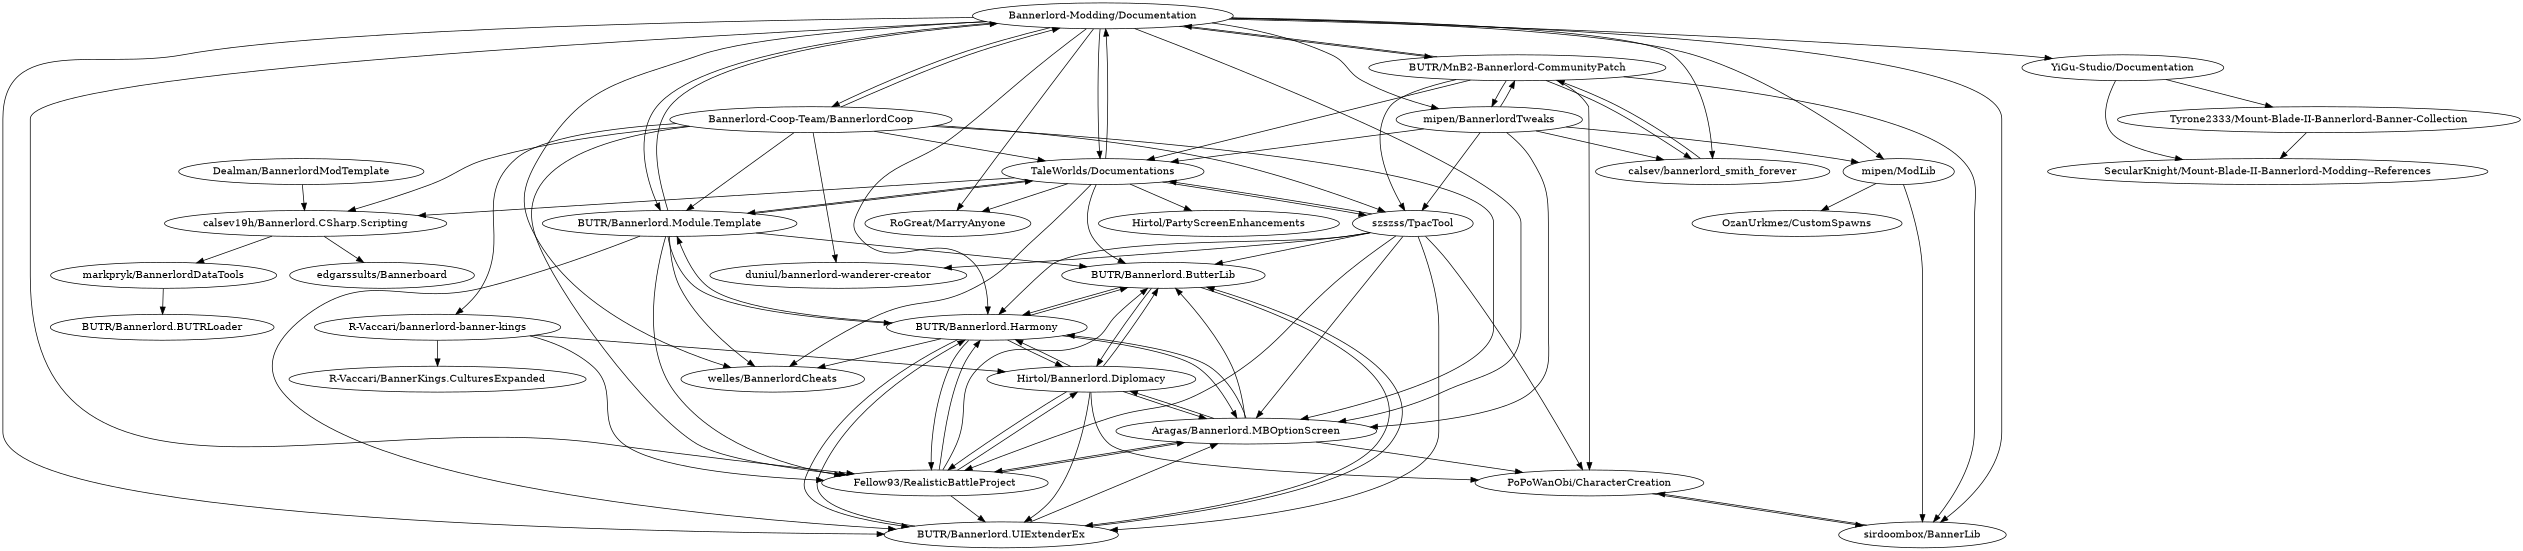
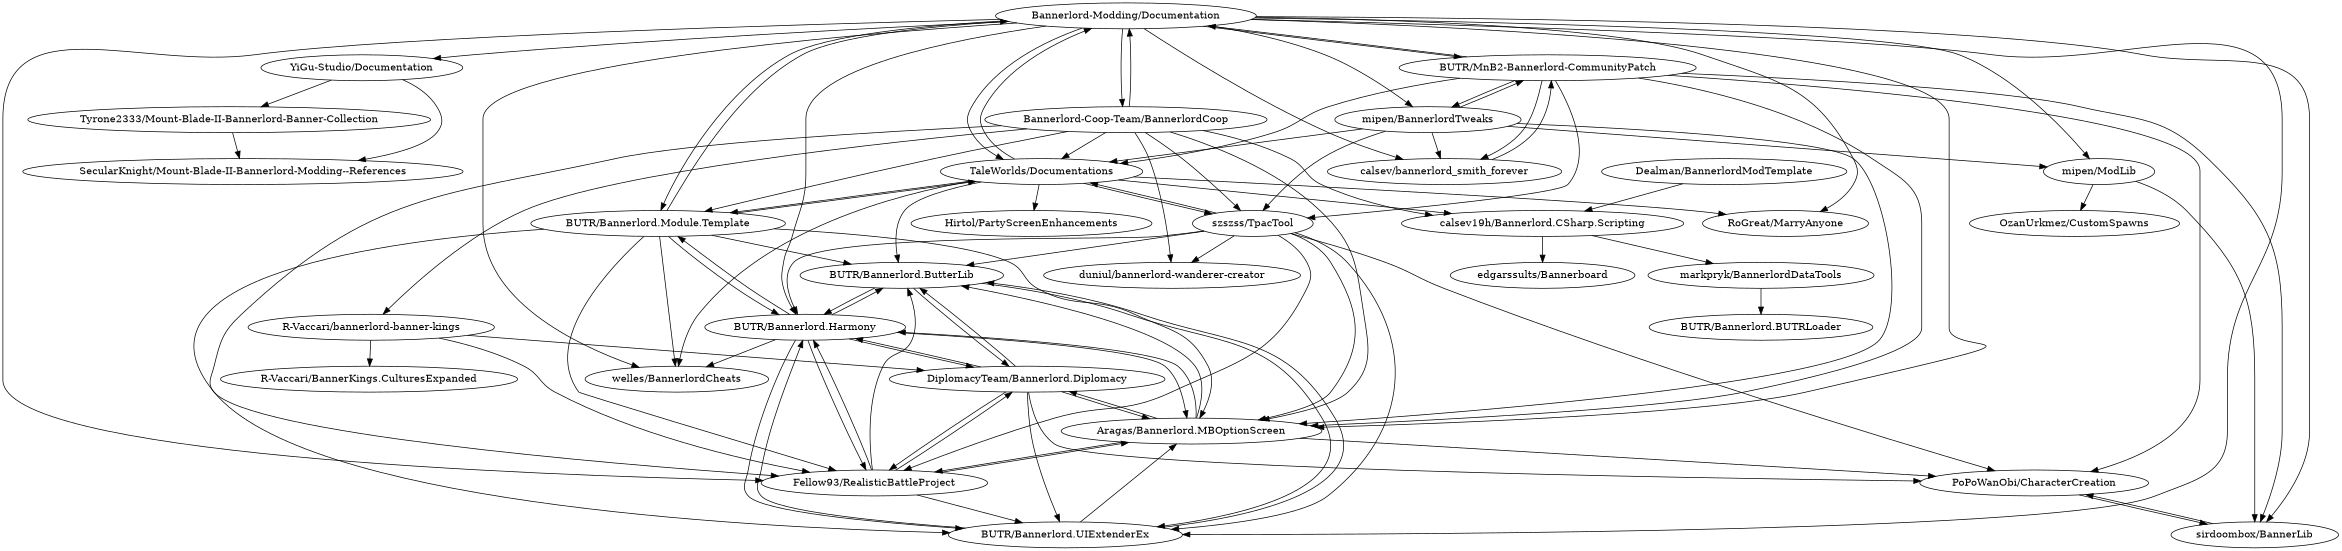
  digraph {
    "Bannerlord-Modding/Documentation" [l="-0.508,46.905"]
    "TaleWorlds/Documentations" [l="-0.497,46.919"]
    "BUTR/Bannerlord.Module.Template" [l="-0.485,46.906"]
    "BUTR/MnB2-Bannerlord-CommunityPatch" [l="-0.525,46.911"]
    "YiGu-Studio/Documentation" [l="-0.542,46.878"]
    "Bannerlord-Coop-Team/BannerlordCoop" [l="-0.468,46.909"]
    "Aragas/Bannerlord.MBOptionScreen" [l="-0.499,46.893"]
    "calsev/bannerlord_smith_forever" [l="-0.546,46.906"]
    "mipen/BannerlordTweaks" [l="-0.525,46.902"]
    "sirdoombox/BannerLib" [l="-0.536,46.897"]
    "BUTR/Bannerlord.Harmony" [l="-0.487,46.895"]
    "mipen/ModLib" [l="-0.542,46.916"]
    "Fellow93/RealisticBattleProject" [l="-0.477,46.889"]
    "BUTR/Bannerlord.UIExtenderEx" [l="-0.492,46.887"]
    "welles/BannerlordCheats" [l="-0.482,46.918"]
    "RoGreat/MarryAnyone" [l="-0.491,46.937"]
    "szszss/TpacTool" [l="-0.494,46.903"]
    "BUTR/Bannerlord.ButterLib" [l="-0.475,46.897"]
    n19 [l="-0.461,46.933" label="calsev19h/Bannerlord.CSharp.Scripting"]
    "Hirtol/PartyScreenEnhancements" [l="-0.508,46.936"]
    "PoPoWanObi/CharacterCreation" [l="-0.518,46.888"]
    "duniul/bannerlord-wanderer-creator" [l="-0.453,46.902"]
    "SecularKnight/Mount-Blade-II-Bannerlord-Modding--References" [l="-0.552,46.862"]
    "Tyrone2333/Mount-Blade-II-Bannerlord-Banner-Collection" [l="-0.566,46.869"]
    "R-Vaccari/bannerlord-banner-kings" [l="-0.453,46.882"]
-   "DiplomacyTeam/Bannerlord.Diplomacy" [l="-0.484,46.88" label="Hirtol/Bannerlord.Diplomacy"]
+   "DiplomacyTeam/Bannerlord.Diplomacy" [l="-0.484,46.88"]
    "OzanUrkmez/CustomSpawns" [l="-0.563,46.927"]
    "edgarssults/Bannerboard" [l="-0.438,46.935"]
    "markpryk/BannerlordDataTools" [l="-0.441,46.948"]
    "R-Vaccari/BannerKings.CulturesExpanded" [l="-0.433,46.873"]
    "BUTR/Bannerlord.BUTRLoader" [l="-0.429,46.959"]
    "Dealman/BannerlordModTemplate" [l="-0.461,46.949"]
    "Bannerlord-Modding/Documentation" -> "TaleWorlds/Documentations"
    "Bannerlord-Modding/Documentation" -> "BUTR/Bannerlord.Module.Template"
    "Bannerlord-Modding/Documentation" -> "BUTR/MnB2-Bannerlord-CommunityPatch"
    "Bannerlord-Modding/Documentation" -> "YiGu-Studio/Documentation"
    "Bannerlord-Modding/Documentation" -> "Bannerlord-Coop-Team/BannerlordCoop"
    "Bannerlord-Modding/Documentation" -> "Aragas/Bannerlord.MBOptionScreen"
    "Bannerlord-Modding/Documentation" -> "calsev/bannerlord_smith_forever"
    "Bannerlord-Modding/Documentation" -> "mipen/BannerlordTweaks"
    "Bannerlord-Modding/Documentation" -> "sirdoombox/BannerLib"
    "Bannerlord-Modding/Documentation" -> "BUTR/Bannerlord.Harmony"
    "Bannerlord-Modding/Documentation" -> "mipen/ModLib"
    "Bannerlord-Modding/Documentation" -> "Fellow93/RealisticBattleProject"
    "Bannerlord-Modding/Documentation" -> "BUTR/Bannerlord.UIExtenderEx"
    "Bannerlord-Modding/Documentation" -> "welles/BannerlordCheats"
    "Bannerlord-Modding/Documentation" -> "RoGreat/MarryAnyone"
    "TaleWorlds/Documentations" -> "Bannerlord-Modding/Documentation"
    "TaleWorlds/Documentations" -> "BUTR/Bannerlord.Module.Template"
    "TaleWorlds/Documentations" -> "welles/BannerlordCheats"
    "TaleWorlds/Documentations" -> "RoGreat/MarryAnyone"
    "TaleWorlds/Documentations" -> "szszss/TpacTool"
    "TaleWorlds/Documentations" -> "BUTR/Bannerlord.ButterLib"
    "TaleWorlds/Documentations" -> n19
    "TaleWorlds/Documentations" -> "Hirtol/PartyScreenEnhancements"
    "BUTR/Bannerlord.Module.Template" -> "Bannerlord-Modding/Documentation"
    "BUTR/Bannerlord.Module.Template" -> "TaleWorlds/Documentations"
+   "BUTR/Bannerlord.Module.Template" -> "Aragas/Bannerlord.MBOptionScreen"
    "BUTR/Bannerlord.Module.Template" -> "BUTR/Bannerlord.Harmony"
    "BUTR/Bannerlord.Module.Template" -> "Fellow93/RealisticBattleProject"
    "BUTR/Bannerlord.Module.Template" -> "BUTR/Bannerlord.UIExtenderEx"
    "BUTR/Bannerlord.Module.Template" -> "welles/BannerlordCheats"
    "BUTR/Bannerlord.Module.Template" -> "BUTR/Bannerlord.ButterLib"
    "BUTR/MnB2-Bannerlord-CommunityPatch" -> "Bannerlord-Modding/Documentation"
    "BUTR/MnB2-Bannerlord-CommunityPatch" -> "TaleWorlds/Documentations"
+   "BUTR/MnB2-Bannerlord-CommunityPatch" -> "Aragas/Bannerlord.MBOptionScreen"
    "BUTR/MnB2-Bannerlord-CommunityPatch" -> "calsev/bannerlord_smith_forever"
    "BUTR/MnB2-Bannerlord-CommunityPatch" -> "mipen/BannerlordTweaks"
    "BUTR/MnB2-Bannerlord-CommunityPatch" -> "sirdoombox/BannerLib"
    "BUTR/MnB2-Bannerlord-CommunityPatch" -> "szszss/TpacTool"
    "BUTR/MnB2-Bannerlord-CommunityPatch" -> "PoPoWanObi/CharacterCreation"
    "YiGu-Studio/Documentation" -> "SecularKnight/Mount-Blade-II-Bannerlord-Modding--References"
    "YiGu-Studio/Documentation" -> "Tyrone2333/Mount-Blade-II-Bannerlord-Banner-Collection"
    "Bannerlord-Coop-Team/BannerlordCoop" -> "Bannerlord-Modding/Documentation"
    "Bannerlord-Coop-Team/BannerlordCoop" -> "TaleWorlds/Documentations"
    "Bannerlord-Coop-Team/BannerlordCoop" -> "BUTR/Bannerlord.Module.Template"
    "Bannerlord-Coop-Team/BannerlordCoop" -> "Aragas/Bannerlord.MBOptionScreen"
    "Bannerlord-Coop-Team/BannerlordCoop" -> "Fellow93/RealisticBattleProject"
    "Bannerlord-Coop-Team/BannerlordCoop" -> "szszss/TpacTool"
    "Bannerlord-Coop-Team/BannerlordCoop" -> n19
    "Bannerlord-Coop-Team/BannerlordCoop" -> "duniul/bannerlord-wanderer-creator"
    "Bannerlord-Coop-Team/BannerlordCoop" -> "R-Vaccari/bannerlord-banner-kings"
    "Aragas/Bannerlord.MBOptionScreen" -> "BUTR/Bannerlord.Harmony"
    "Aragas/Bannerlord.MBOptionScreen" -> "Fellow93/RealisticBattleProject"
    "Aragas/Bannerlord.MBOptionScreen" -> "BUTR/Bannerlord.ButterLib"
    "Aragas/Bannerlord.MBOptionScreen" -> "PoPoWanObi/CharacterCreation"
    "Aragas/Bannerlord.MBOptionScreen" -> "DiplomacyTeam/Bannerlord.Diplomacy"
    "calsev/bannerlord_smith_forever" -> "BUTR/MnB2-Bannerlord-CommunityPatch"
    "mipen/BannerlordTweaks" -> "TaleWorlds/Documentations"
    "mipen/BannerlordTweaks" -> "BUTR/MnB2-Bannerlord-CommunityPatch"
    "mipen/BannerlordTweaks" -> "Aragas/Bannerlord.MBOptionScreen"
    "mipen/BannerlordTweaks" -> "calsev/bannerlord_smith_forever"
    "mipen/BannerlordTweaks" -> "mipen/ModLib"
    "mipen/BannerlordTweaks" -> "szszss/TpacTool"
    "sirdoombox/BannerLib" -> "PoPoWanObi/CharacterCreation"
    "BUTR/Bannerlord.Harmony" -> "BUTR/Bannerlord.Module.Template"
    "BUTR/Bannerlord.Harmony" -> "Aragas/Bannerlord.MBOptionScreen"
    "BUTR/Bannerlord.Harmony" -> "Fellow93/RealisticBattleProject"
    "BUTR/Bannerlord.Harmony" -> "BUTR/Bannerlord.UIExtenderEx"
    "BUTR/Bannerlord.Harmony" -> "welles/BannerlordCheats"
    "BUTR/Bannerlord.Harmony" -> "BUTR/Bannerlord.ButterLib"
    "BUTR/Bannerlord.Harmony" -> "DiplomacyTeam/Bannerlord.Diplomacy"
    "mipen/ModLib" -> "sirdoombox/BannerLib"
    "mipen/ModLib" -> "OzanUrkmez/CustomSpawns"
    "Fellow93/RealisticBattleProject" -> "Aragas/Bannerlord.MBOptionScreen"
    "Fellow93/RealisticBattleProject" -> "BUTR/Bannerlord.Harmony"
    "Fellow93/RealisticBattleProject" -> "BUTR/Bannerlord.UIExtenderEx"
    "Fellow93/RealisticBattleProject" -> "BUTR/Bannerlord.ButterLib"
    "Fellow93/RealisticBattleProject" -> "DiplomacyTeam/Bannerlord.Diplomacy"
    "BUTR/Bannerlord.UIExtenderEx" -> "Aragas/Bannerlord.MBOptionScreen"
    "BUTR/Bannerlord.UIExtenderEx" -> "BUTR/Bannerlord.Harmony"
    "BUTR/Bannerlord.UIExtenderEx" -> "BUTR/Bannerlord.ButterLib"
    "szszss/TpacTool" -> "TaleWorlds/Documentations"
    "szszss/TpacTool" -> "Aragas/Bannerlord.MBOptionScreen"
    "szszss/TpacTool" -> "BUTR/Bannerlord.Harmony"
    "szszss/TpacTool" -> "Fellow93/RealisticBattleProject"
    "szszss/TpacTool" -> "BUTR/Bannerlord.UIExtenderEx"
    "szszss/TpacTool" -> "BUTR/Bannerlord.ButterLib"
    "szszss/TpacTool" -> "PoPoWanObi/CharacterCreation"
    "szszss/TpacTool" -> "duniul/bannerlord-wanderer-creator"
    "BUTR/Bannerlord.ButterLib" -> "BUTR/Bannerlord.Harmony"
    "BUTR/Bannerlord.ButterLib" -> "BUTR/Bannerlord.UIExtenderEx"
    "BUTR/Bannerlord.ButterLib" -> "DiplomacyTeam/Bannerlord.Diplomacy"
    n19 -> "edgarssults/Bannerboard"
    n19 -> "markpryk/BannerlordDataTools"
    "PoPoWanObi/CharacterCreation" -> "sirdoombox/BannerLib"
    "Tyrone2333/Mount-Blade-II-Bannerlord-Banner-Collection" -> "SecularKnight/Mount-Blade-II-Bannerlord-Modding--References"
    "R-Vaccari/bannerlord-banner-kings" -> "Fellow93/RealisticBattleProject"
    "R-Vaccari/bannerlord-banner-kings" -> "DiplomacyTeam/Bannerlord.Diplomacy"
    "R-Vaccari/bannerlord-banner-kings" -> "R-Vaccari/BannerKings.CulturesExpanded"
    "DiplomacyTeam/Bannerlord.Diplomacy" -> "Aragas/Bannerlord.MBOptionScreen"
    "DiplomacyTeam/Bannerlord.Diplomacy" -> "BUTR/Bannerlord.Harmony"
    "DiplomacyTeam/Bannerlord.Diplomacy" -> "Fellow93/RealisticBattleProject"
    "DiplomacyTeam/Bannerlord.Diplomacy" -> "BUTR/Bannerlord.UIExtenderEx"
    "DiplomacyTeam/Bannerlord.Diplomacy" -> "BUTR/Bannerlord.ButterLib"
    "DiplomacyTeam/Bannerlord.Diplomacy" -> "PoPoWanObi/CharacterCreation"
    "markpryk/BannerlordDataTools" -> "BUTR/Bannerlord.BUTRLoader"
    "Dealman/BannerlordModTemplate" -> n19
  }
